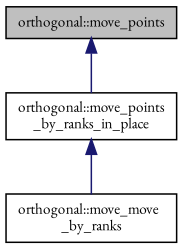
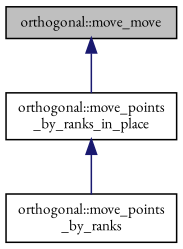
  digraph {
    fontname="EB Garamond"
    rankdir=TB
    node [color=black fillcolor=white fontname="EB Garamond" fontsize=10 shape=record style=filled]
    edge [color=midnightblue dir=back fontname="EB Garamond" fontsize=10 labelfontname=Helvetica labelfontsize=10 style=solid]
-   n1 [fillcolor=grey75 fontcolor=black height=0.2 label="orthogonal::move_points" width=0.4]
+   n1 [fillcolor=grey75 fontcolor=black height=0.2 label="orthogonal::move_move" width=0.4]
    n2 [height=0.2 label="orthogonal::move_points\l_by_ranks_in_place" width=0.4]
-   n3 [height=0.2 label="orthogonal::move_move\l_by_ranks" width=0.4]
+   n3 [height=0.2 label="orthogonal::move_points\l_by_ranks" width=0.4]
    n1 -> n2
    n2 -> n3
  }
